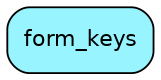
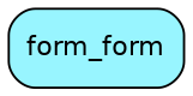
  digraph {
-   form_keys [fillcolor=cadetblue1 fontname=Helvetica fontsize=12 shape=box style="rounded, filled"]
+   form_keys [fillcolor=cadetblue1 fontname=Helvetica fontsize=12 shape=box style="rounded, filled" label=form_form]
  }
